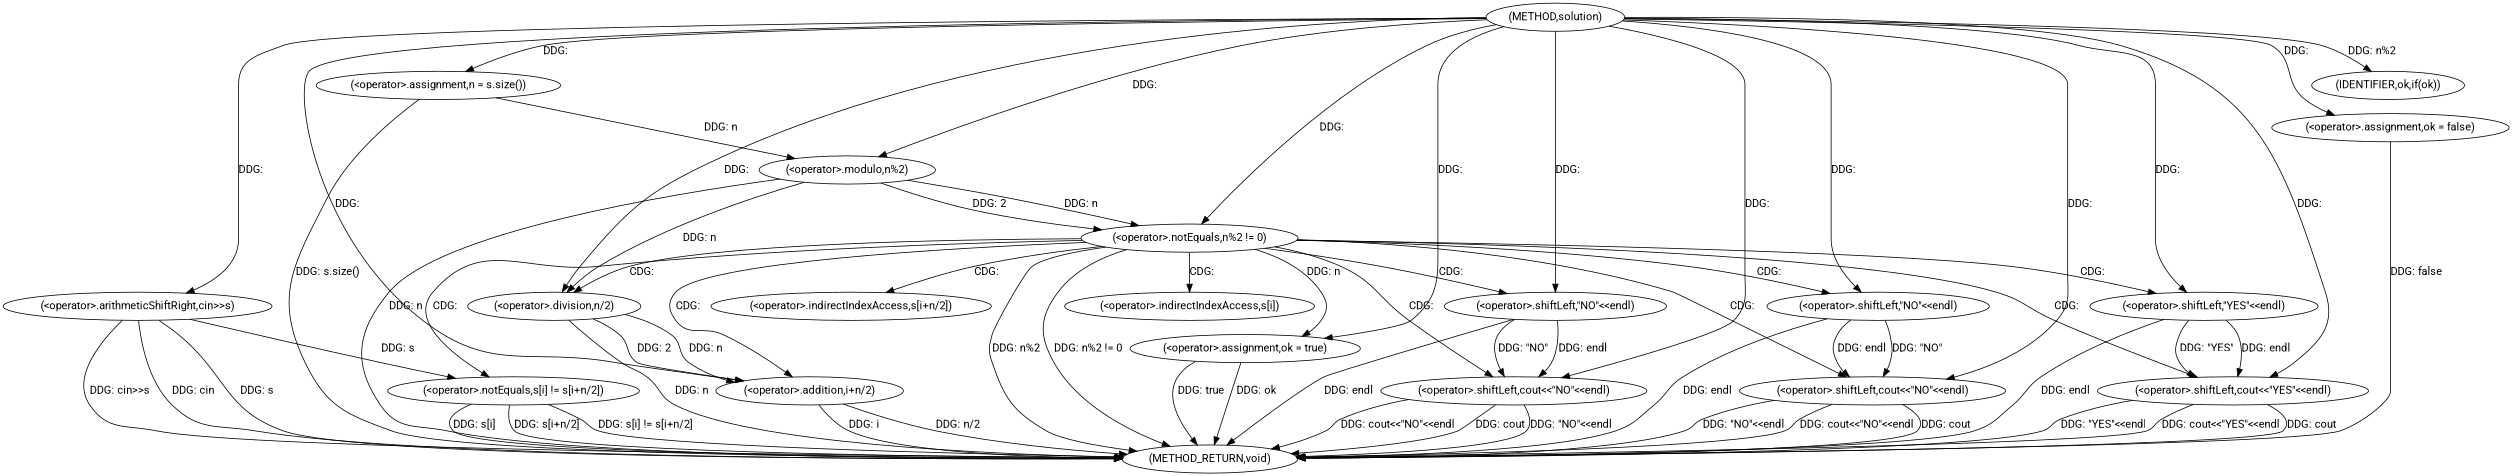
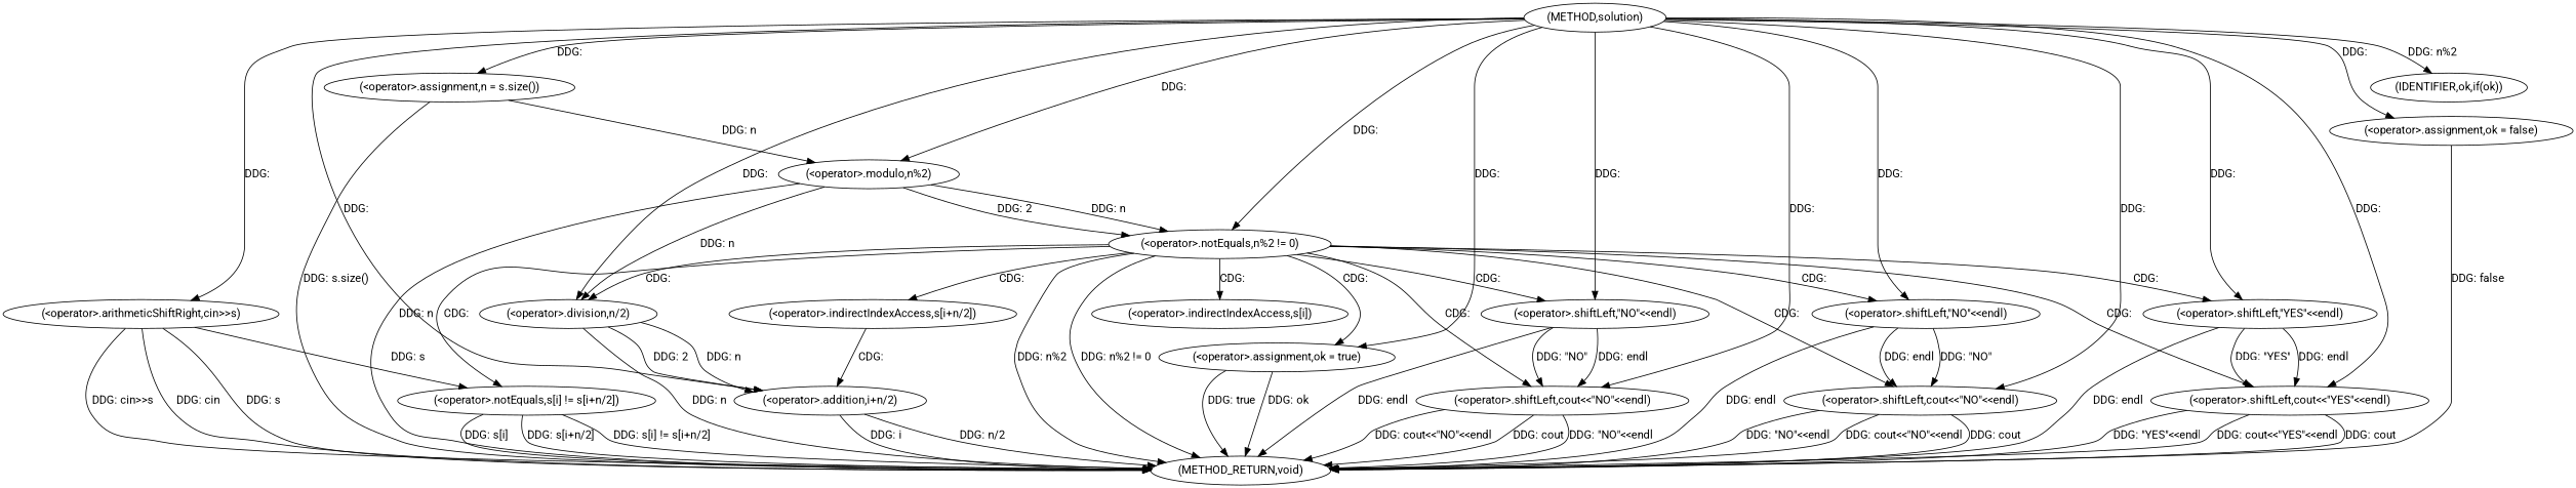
  digraph {
    fontname=Roboto
    node [fontname=Roboto]
    edge [fontname=Roboto]
    n1 [label="(METHOD,solution)"]
    n2 [label="(<operator>.arithmeticShiftRight,cin>>s)"]
    n3 [label="(<operator>.assignment,n = s.size())"]
    n4 [label="(<operator>.notEquals,n%2 != 0)"]
    n5 [label="(<operator>.shiftLeft,cout<<\"NO\"<<endl)"]
    n6 [label="(<operator>.modulo,n%2)"]
    n7 [label="(<operator>.assignment,ok = true)"]
    n8 [label="(<operator>.shiftLeft,\"NO\"<<endl)"]
    n9 [label="(IDENTIFIER,ok,if(ok))"]
    n10 [label="(<operator>.shiftLeft,cout<<\"YES\"<<endl)"]
    n11 [label="(<operator>.shiftLeft,cout<<\"NO\"<<endl)"]
    n12 [label="(<operator>.assignment,ok = false)"]
    n13 [label="(<operator>.shiftLeft,\"YES\"<<endl)"]
    n14 [label="(<operator>.shiftLeft,\"NO\"<<endl)"]
    n15 [label="(<operator>.addition,i+n/2)"]
    n16 [label="(<operator>.division,n/2)"]
    n17 [label="(METHOD_RETURN,void)"]
    n18 [label="(<operator>.notEquals,s[i] != s[i+n/2])"]
    n19 [label="(<operator>.indirectIndexAccess,s[i])"]
    n20 [label="(<operator>.indirectIndexAccess,s[i+n/2])"]
    n1 -> n2 [label="DDG: "]
    n1 -> n3 [label="DDG: "]
    n1 -> n4 [label="DDG: "]
    n1 -> n5 [label="DDG: "]
    n1 -> n6 [label="DDG: "]
    n1 -> n7 [label="DDG: "]
    n1 -> n8 [label="DDG: "]
    n1 -> n9 [label="DDG: n%2"]
    n1 -> n10 [label="DDG: "]
    n1 -> n11 [label="DDG: "]
    n1 -> n12 [label="DDG: "]
    n1 -> n13 [label="DDG: "]
    n1 -> n14 [label="DDG: "]
    n1 -> n15 [label="DDG: "]
    n1 -> n16 [label="DDG: "]
    n2 -> n17 [label="DDG: s"]
    n2 -> n17 [label="DDG: cin>>s"]
    n2 -> n17 [label="DDG: cin"]
    n2 -> n18 [label="DDG: s"]
    n3 -> n6 [label="DDG: n"]
    n3 -> n17 [label="DDG: s.size()"]
    n4 -> n5 [label="CDG: "]
-   n4 -> n7 [label="DDG: n"]
+   n4 -> n7 [label="CDG: "]
    n4 -> n8 [label="CDG: "]
    n4 -> n10 [label="CDG: "]
    n4 -> n11 [label="CDG: "]
    n4 -> n13 [label="CDG: "]
    n4 -> n14 [label="CDG: "]
-   n4 -> n15 [label="CDG: "]
+   n20 -> n15 [label="CDG: "]
    n4 -> n16 [label="CDG: "]
    n4 -> n17 [label="DDG: n%2"]
    n4 -> n17 [label="DDG: n%2 != 0"]
    n4 -> n18 [label="CDG: "]
    n4 -> n19 [label="CDG: "]
    n4 -> n20 [label="CDG: "]
    n5 -> n17 [label="DDG: cout"]
    n5 -> n17 [label="DDG: \"NO\"<<endl"]
    n5 -> n17 [label="DDG: cout<<\"NO\"<<endl"]
    n6 -> n4 [label="DDG: n"]
    n6 -> n4 [label="DDG: 2"]
    n6 -> n16 [label="DDG: n"]
    n6 -> n17 [label="DDG: n"]
    n7 -> n17 [label="DDG: ok"]
    n7 -> n17 [label="DDG: true"]
    n8 -> n5 [label="DDG: \"NO\""]
    n8 -> n5 [label="DDG: endl"]
    n8 -> n17 [label="DDG: endl"]
    n10 -> n17 [label="DDG: cout"]
    n10 -> n17 [label="DDG: \"YES\"<<endl"]
    n10 -> n17 [label="DDG: cout<<\"YES\"<<endl"]
    n11 -> n17 [label="DDG: cout"]
    n11 -> n17 [label="DDG: \"NO\"<<endl"]
    n11 -> n17 [label="DDG: cout<<\"NO\"<<endl"]
    n12 -> n17 [label="DDG: false"]
    n13 -> n10 [label="DDG: endl"]
    n13 -> n10 [label="DDG: \"YES\""]
    n13 -> n17 [label="DDG: endl"]
    n14 -> n11 [label="DDG: endl"]
    n14 -> n11 [label="DDG: \"NO\""]
    n14 -> n17 [label="DDG: endl"]
    n15 -> n17 [label="DDG: i"]
    n15 -> n17 [label="DDG: n/2"]
    n16 -> n15 [label="DDG: 2"]
    n16 -> n15 [label="DDG: n"]
    n16 -> n17 [label="DDG: n"]
    n18 -> n17 [label="DDG: s[i]"]
    n18 -> n17 [label="DDG: s[i+n/2]"]
    n18 -> n17 [label="DDG: s[i] != s[i+n/2]"]
  }
